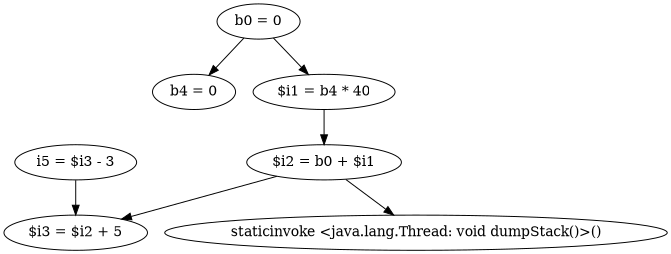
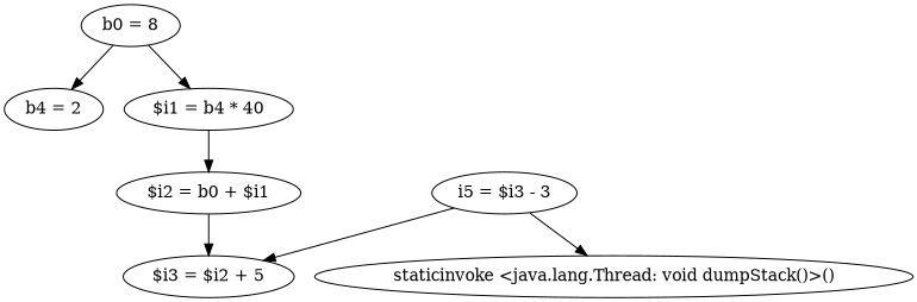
  digraph {
-   "b0 = 0"
-   "b4 = 0"
+   "b0 = 0" [label="b0 = 8"]
+   "b4 = 0" [label="b4 = 2"]
    "$i1 = b4 * 40"
    "$i2 = b0 + $i1"
    "$i3 = $i2 + 5"
    "i5 = $i3 - 3"
    "staticinvoke <java.lang.Thread: void dumpStack()>()"
    "b0 = 0" -> "b4 = 0"
    "b0 = 0" -> "$i1 = b4 * 40"
    "$i1 = b4 * 40" -> "$i2 = b0 + $i1"
    "$i2 = b0 + $i1" -> "$i3 = $i2 + 5"
    "i5 = $i3 - 3" -> "$i3 = $i2 + 5"
-   "$i2 = b0 + $i1" -> "staticinvoke <java.lang.Thread: void dumpStack()>()"
+   "i5 = $i3 - 3" -> "staticinvoke <java.lang.Thread: void dumpStack()>()"
  }
